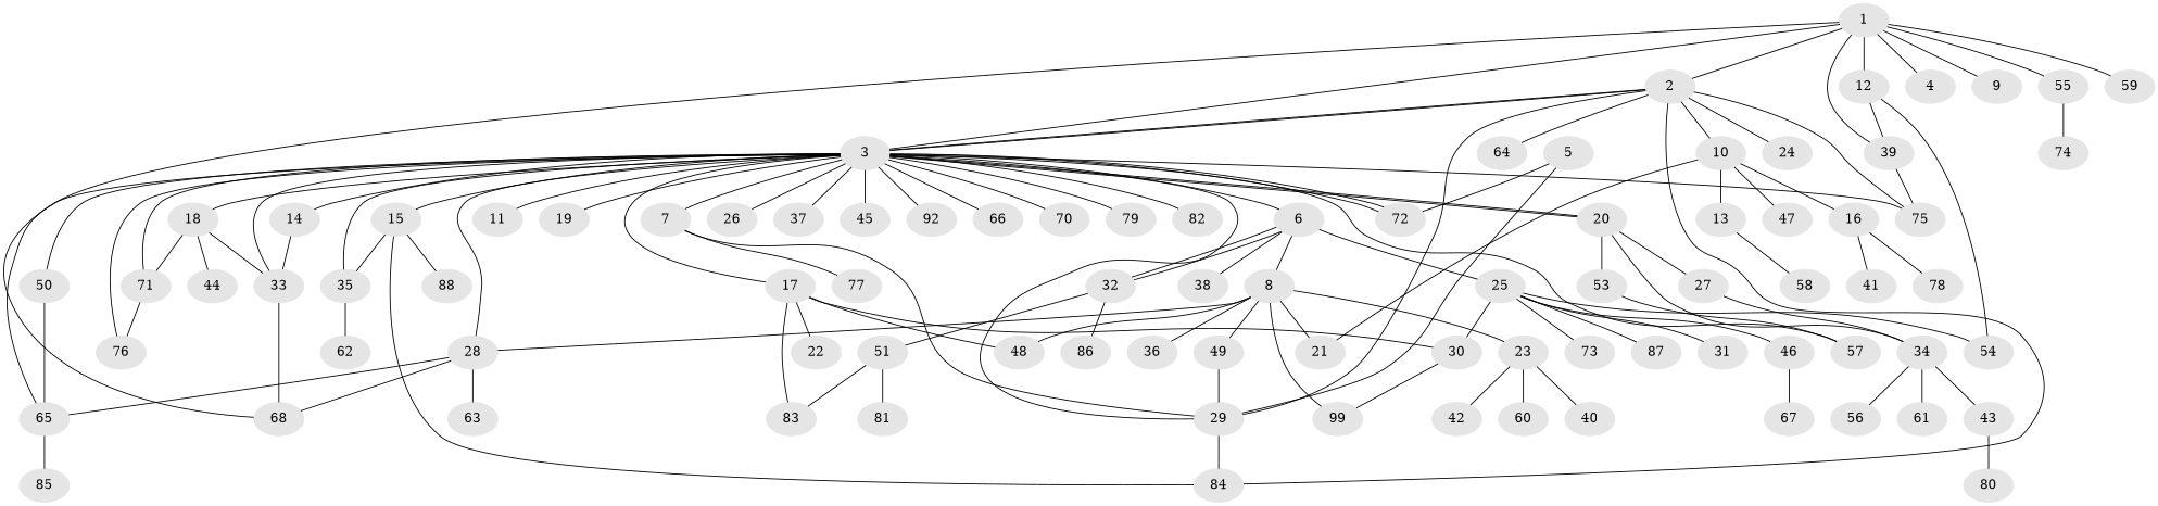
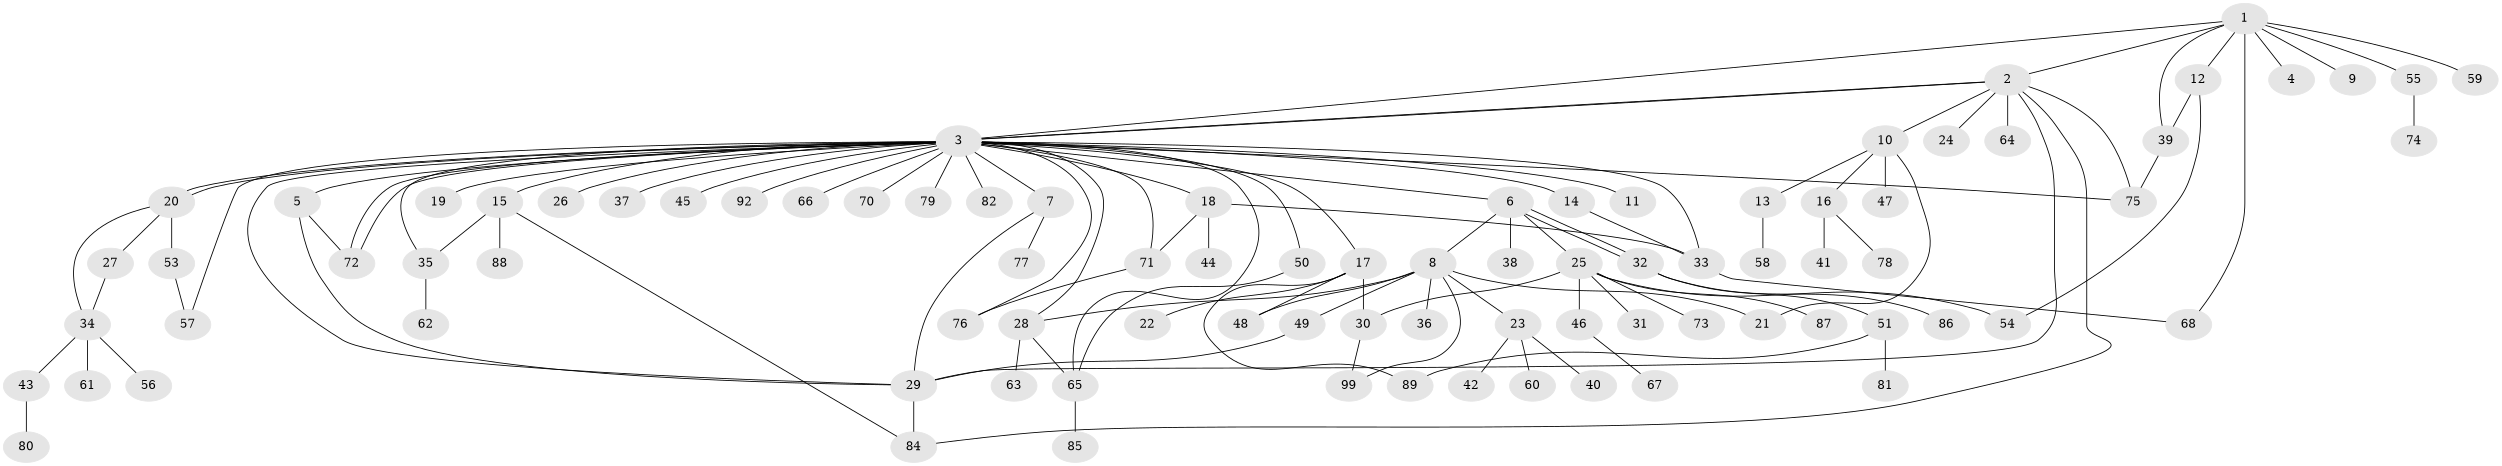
  graph {
    node [color=gray90 style=filled]
    1
    2
    3
    4
    9
    12
    39
    55
    59
    68
    10
    24
    29
    64
    75
    84
    5
    6
    7
    11
    14
    15
    17
    18
    19
    20
    26
    28
    33
    35
    37
    45
    50
    n34 [label=92]
    57
    65
    66
    70
    71
    72
    76
    79
    82
    54
    74
    21
    13
    16
    47
    8
    25
    32
    38
    77
    88
    48
    22
    30
-   83
+   83 [label=89]
    44
    27
    34
    53
    63
    62
    85
    23
    36
    49
    n70 [label=99]
    31
    73
    87
    46
    51
    86
    40
    42
    60
    58
    41
    78
    43
    56
    61
    67
    81
    80
    1 -- 2
    1 -- 3
    1 -- 4
    1 -- 9
    1 -- 12
    1 -- 39
    1 -- 55
    1 -- 59
    1 -- 68
    2 -- 3
    2 -- 3
    2 -- 10
    2 -- 24
    2 -- 29
    2 -- 64
    2 -- 75
    2 -- 84
    3 -- 29
    3 -- 75
+   3 -- 5
    3 -- 6
    3 -- 7
    3 -- 11
    3 -- 14
    3 -- 15
    3 -- 17
    3 -- 18
    3 -- 19
    3 -- 20
    3 -- 20
    3 -- 26
    3 -- 28
    3 -- 33
    3 -- 35
    3 -- 37
    3 -- 45
    3 -- 50
    3 -- n34
    3 -- 57
    3 -- 65
    3 -- 66
    3 -- 70
    3 -- 71
    3 -- 72
    3 -- 72
    3 -- 76
    3 -- 79
    3 -- 82
    12 -- 39
    12 -- 54
    39 -- 75
    55 -- 74
    10 -- 21
    10 -- 13
    10 -- 16
    10 -- 47
    29 -- 84
    5 -- 29
    5 -- 72
    6 -- 8
    6 -- 25
    6 -- 32
    6 -- 32
    6 -- 38
    7 -- 29
    7 -- 77
    14 -- 33
    15 -- 84
    15 -- 35
    15 -- 88
    17 -- 48
    17 -- 22
    17 -- 30
    17 -- 83
    18 -- 33
    18 -- 71
    18 -- 44
    20 -- 27
    20 -- 34
    20 -- 53
-   28 -- 68
    28 -- 65
    28 -- 63
    33 -- 68
    35 -- 62
    50 -- 65
    65 -- 85
    71 -- 76
    13 -- 58
    16 -- 41
    16 -- 78
    8 -- 28
    8 -- 21
    8 -- 48
    8 -- 23
    8 -- 36
    8 -- 49
    8 -- n70
    25 -- 54
    25 -- 30
    25 -- 31
    25 -- 73
    25 -- 87
    25 -- 46
    32 -- 51
    32 -- 86
    30 -- n70
    27 -- 34
    34 -- 43
    34 -- 56
    34 -- 61
    53 -- 57
    23 -- 40
    23 -- 42
    23 -- 60
    49 -- 29
    46 -- 67
    51 -- 83
    51 -- 81
    43 -- 80
  }
